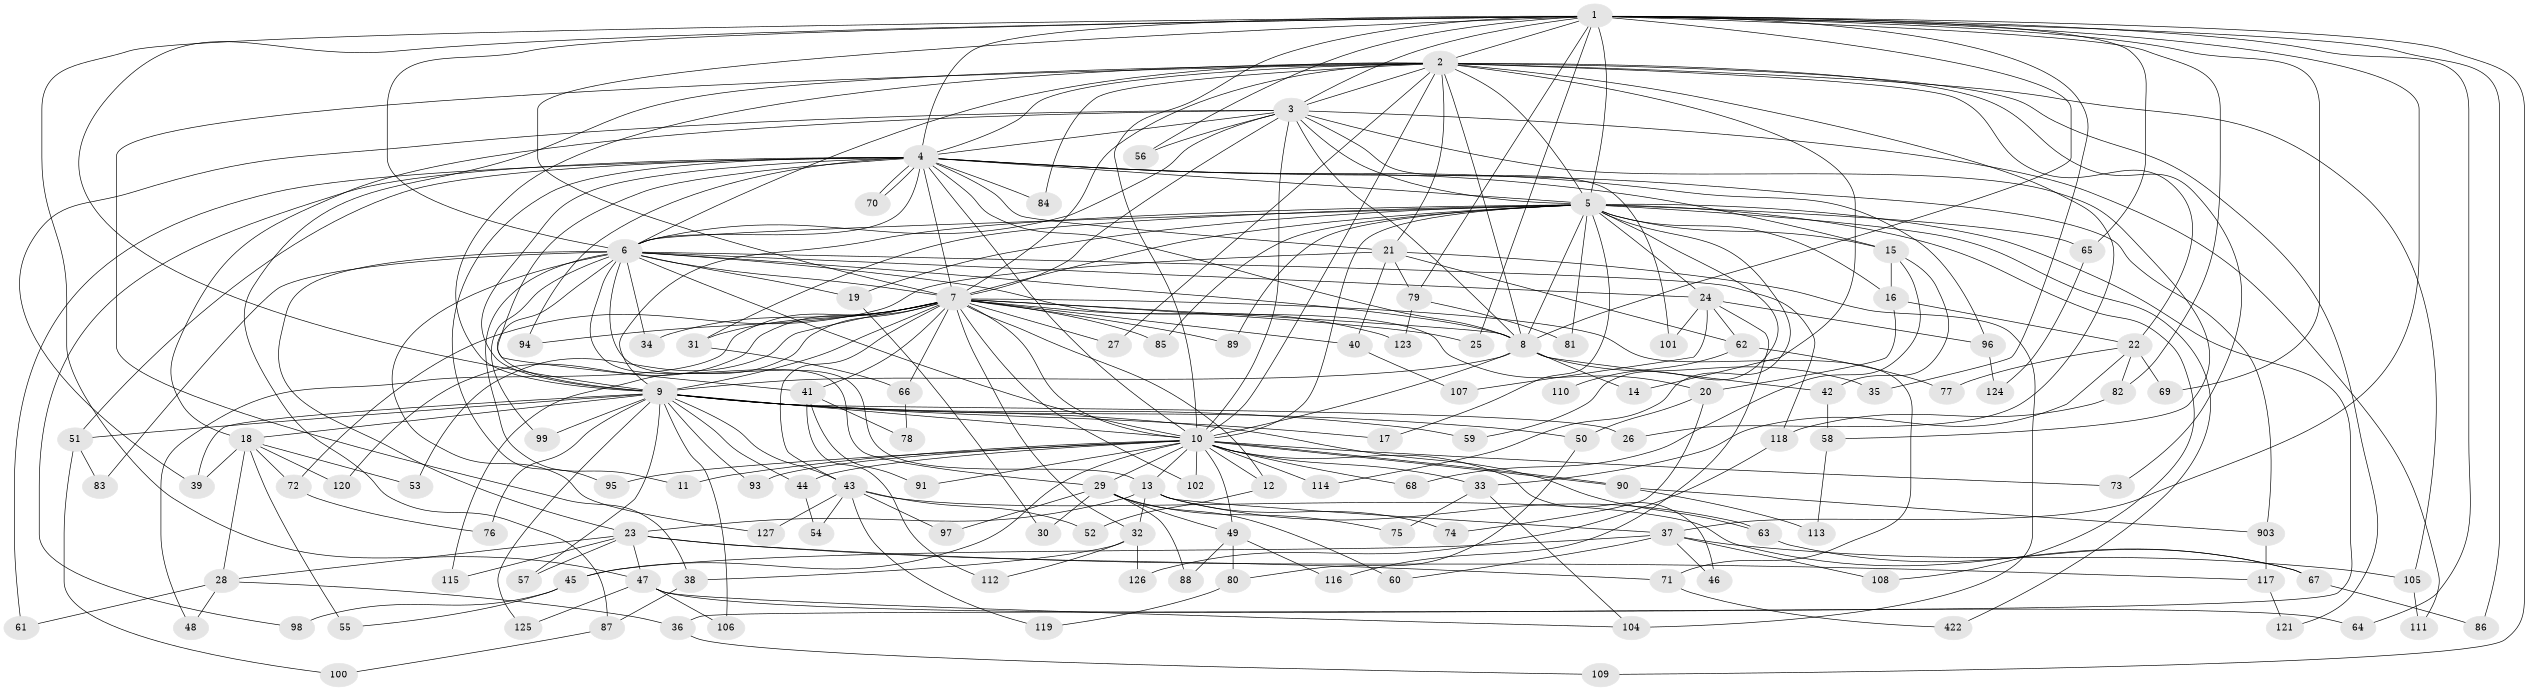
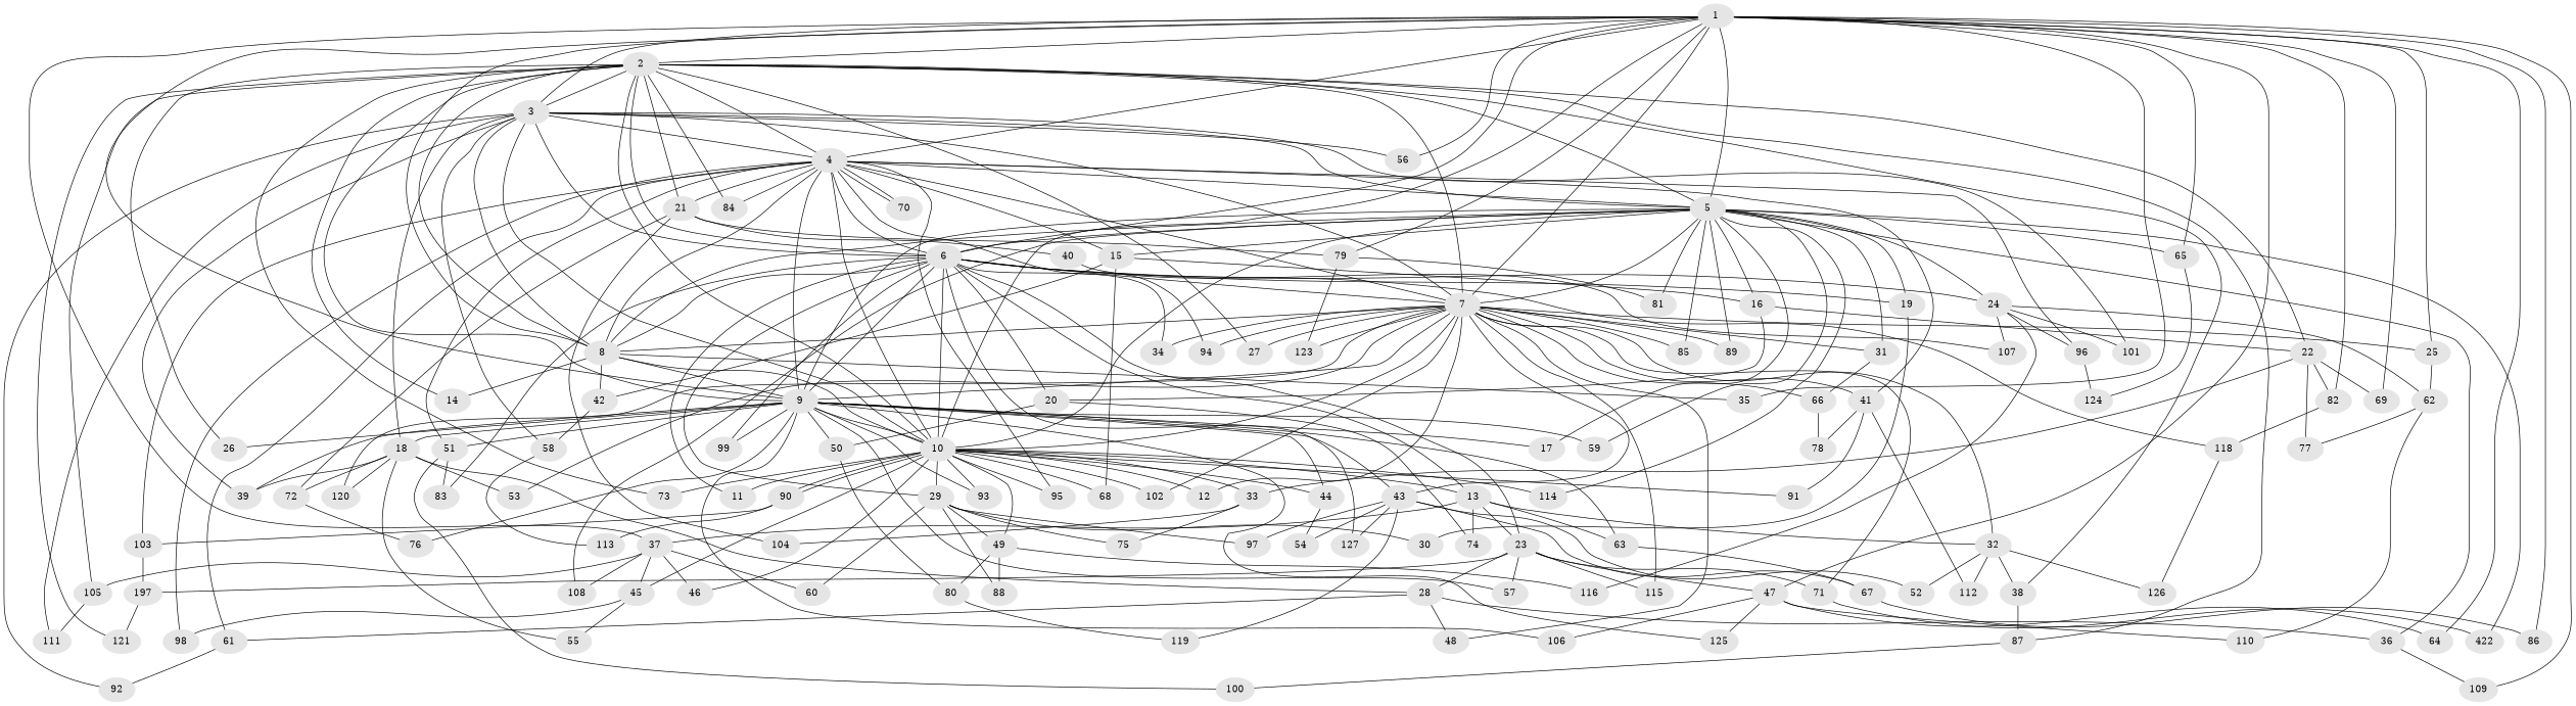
  graph {
    node [color=gray90 style=filled]
    1
    2
    3
    4
    5
    6
    7
    8
    9
    10
    25
    35
    37
    47
    56
    64
    65
    69
    79
    82
    86
    109
    14
    21
    22
    26
    27
    38
    73
    84
    87
    105
    121
    18
    58
+   92
    101
    111
    39
    15
    41
    51
    61
    70
    94
    95
    96
    98
-   103 [label=903]
+   103
    16
    17
    19
    24
    31
    36
    59
    81
    85
    89
    108
    114
    n62 [label=422]
    11
    13
    20
    23
    29
    34
    83
    99
    118
    127
    12
    32
    40
    43
    48
    53
    66
    71
    102
    115
    120
    123
    42
    44
    50
    57
    63
    76
    93
    106
    125
    33
    45
    46
    49
    68
    90
    91
    60
    110
    124
    72
    62
    104
    77
    100
    28
    55
    113
    112
    78
-   117
+   117 [label=197]
    30
    107
    116
    74
    75
    88
    97
    126
    52
    54
    67
    119
    80
    1 -- 2
    1 -- 3
    1 -- 4
    1 -- 5
    1 -- 6
    1 -- 7
    1 -- 8
    1 -- 9
    1 -- 10
    1 -- 25
    1 -- 35
    1 -- 37
    1 -- 47
    1 -- 56
    1 -- 64
    1 -- 65
    1 -- 69
    1 -- 79
    1 -- 82
    1 -- 86
    1 -- 109
    2 -- 3
    2 -- 4
    2 -- 5
    2 -- 6
    2 -- 7
    2 -- 8
    2 -- 9
    2 -- 10
    2 -- 14
    2 -- 21
    2 -- 22
    2 -- 26
    2 -- 27
    2 -- 38
    2 -- 73
    2 -- 84
    2 -- 87
    2 -- 105
    2 -- 121
    3 -- 4
    3 -- 5
    3 -- 6
    3 -- 7
    3 -- 8
    3 -- 10
    3 -- 56
    3 -- 18
    3 -- 58
+   3 -- 92
    3 -- 101
    3 -- 111
    3 -- 39
    4 -- 5
    4 -- 6
    4 -- 7
    4 -- 8
    4 -- 9
    4 -- 10
    4 -- 21
    4 -- 84
    4 -- 15
    4 -- 41
    4 -- 51
    4 -- 61
    4 -- 70
    4 -- 70
    4 -- 94
    4 -- 95
    4 -- 96
    4 -- 98
    4 -- 103
    5 -- 6
    5 -- 7
    5 -- 8
    5 -- 9
    5 -- 10
    5 -- 65
    5 -- 15
    5 -- 16
    5 -- 17
    5 -- 19
    5 -- 24
    5 -- 31
    5 -- 36
    5 -- 59
    5 -- 81
    5 -- 85
    5 -- 89
    5 -- 108
    5 -- 114
    5 -- n62
    6 -- 7
    6 -- 8
    6 -- 9
    6 -- 10
    6 -- 19
    6 -- 24
    6 -- 11
    6 -- 13
    6 -- 20
    6 -- 23
    6 -- 29
    6 -- 34
    6 -- 83
    6 -- 99
    6 -- 118
    6 -- 127
    7 -- 8
    7 -- 9
    7 -- 10
    7 -- 25
    7 -- 27
    7 -- 41
    7 -- 94
    7 -- 31
    7 -- 85
    7 -- 89
    7 -- 34
    7 -- 12
    7 -- 32
-   7 -- 40
    7 -- 43
    7 -- 48
    7 -- 53
    7 -- 66
    7 -- 71
    7 -- 102
    7 -- 115
    7 -- 120
    7 -- 123
    8 -- 9
    8 -- 10
    8 -- 35
    8 -- 14
    8 -- 42
    9 -- 10
    9 -- 26
    9 -- 18
    9 -- 39
    9 -- 51
    9 -- 17
    9 -- 59
    9 -- 99
    9 -- 43
    9 -- 44
    9 -- 50
    9 -- 57
    9 -- 63
    9 -- 76
    9 -- 93
    9 -- 106
    9 -- 125
    10 -- 73
    10 -- 95
    10 -- 114
    10 -- 11
    10 -- 13
    10 -- 29
    10 -- 12
    10 -- 102
    10 -- 44
    10 -- 93
    10 -- 33
    10 -- 45
    10 -- 46
    10 -- 49
    10 -- 68
    10 -- 90
    10 -- 90
    10 -- 91
    37 -- 105
    37 -- 108
    37 -- 45
    37 -- 46
    37 -- 60
    47 -- 64
    47 -- 106
    47 -- 125
-   47 -- 104
+   47 -- 110
    65 -- 124
    79 -- 81
    79 -- 123
    82 -- 118
    21 -- 79
    21 -- 40
    21 -- 72
-   21 -- 62
+   25 -- 62
    21 -- 104
    22 -- 69
    22 -- 82
    22 -- 33
    22 -- 77
    38 -- 87
    87 -- 100
    105 -- 111
    18 -- 39
    18 -- 53
    18 -- 120
    18 -- 72
    18 -- 28
    18 -- 55
    58 -- 113
    15 -- 16
    15 -- 42
    15 -- 68
    41 -- 91
    41 -- 112
    41 -- 78
    51 -- 83
    51 -- 100
+   61 -- 92
    96 -- 124
    103 -- 117
    16 -- 22
    16 -- 20
    19 -- 30
    24 -- 101
    24 -- 96
    24 -- 62
    24 -- 107
    24 -- 116
    31 -- 66
    36 -- 109
    13 -- 37
    13 -- 23
    13 -- 32
    13 -- 63
    13 -- 74
    20 -- 50
    20 -- 74
    23 -- 47
    23 -- 71
    23 -- 115
    23 -- 57
    23 -- 28
    23 -- 117
    29 -- 49
    29 -- 60
    29 -- 30
    29 -- 75
    29 -- 88
    29 -- 97
    118 -- 126
    32 -- 38
    32 -- 112
    32 -- 126
-   12 -- 52
+   32 -- 52
    40 -- 107
    43 -- 127
    43 -- 97
    43 -- 52
    43 -- 54
    43 -- 67
    43 -- 119
    66 -- 78
    71 -- n62
    42 -- 58
    44 -- 54
    50 -- 80
    63 -- 67
    33 -- 104
    33 -- 75
    45 -- 98
    45 -- 55
    49 -- 116
    49 -- 88
    49 -- 80
    90 -- 103
    90 -- 113
    72 -- 76
    62 -- 110
    62 -- 77
    28 -- 61
    28 -- 36
    28 -- 48
    117 -- 121
    67 -- 86
    80 -- 119
  }
